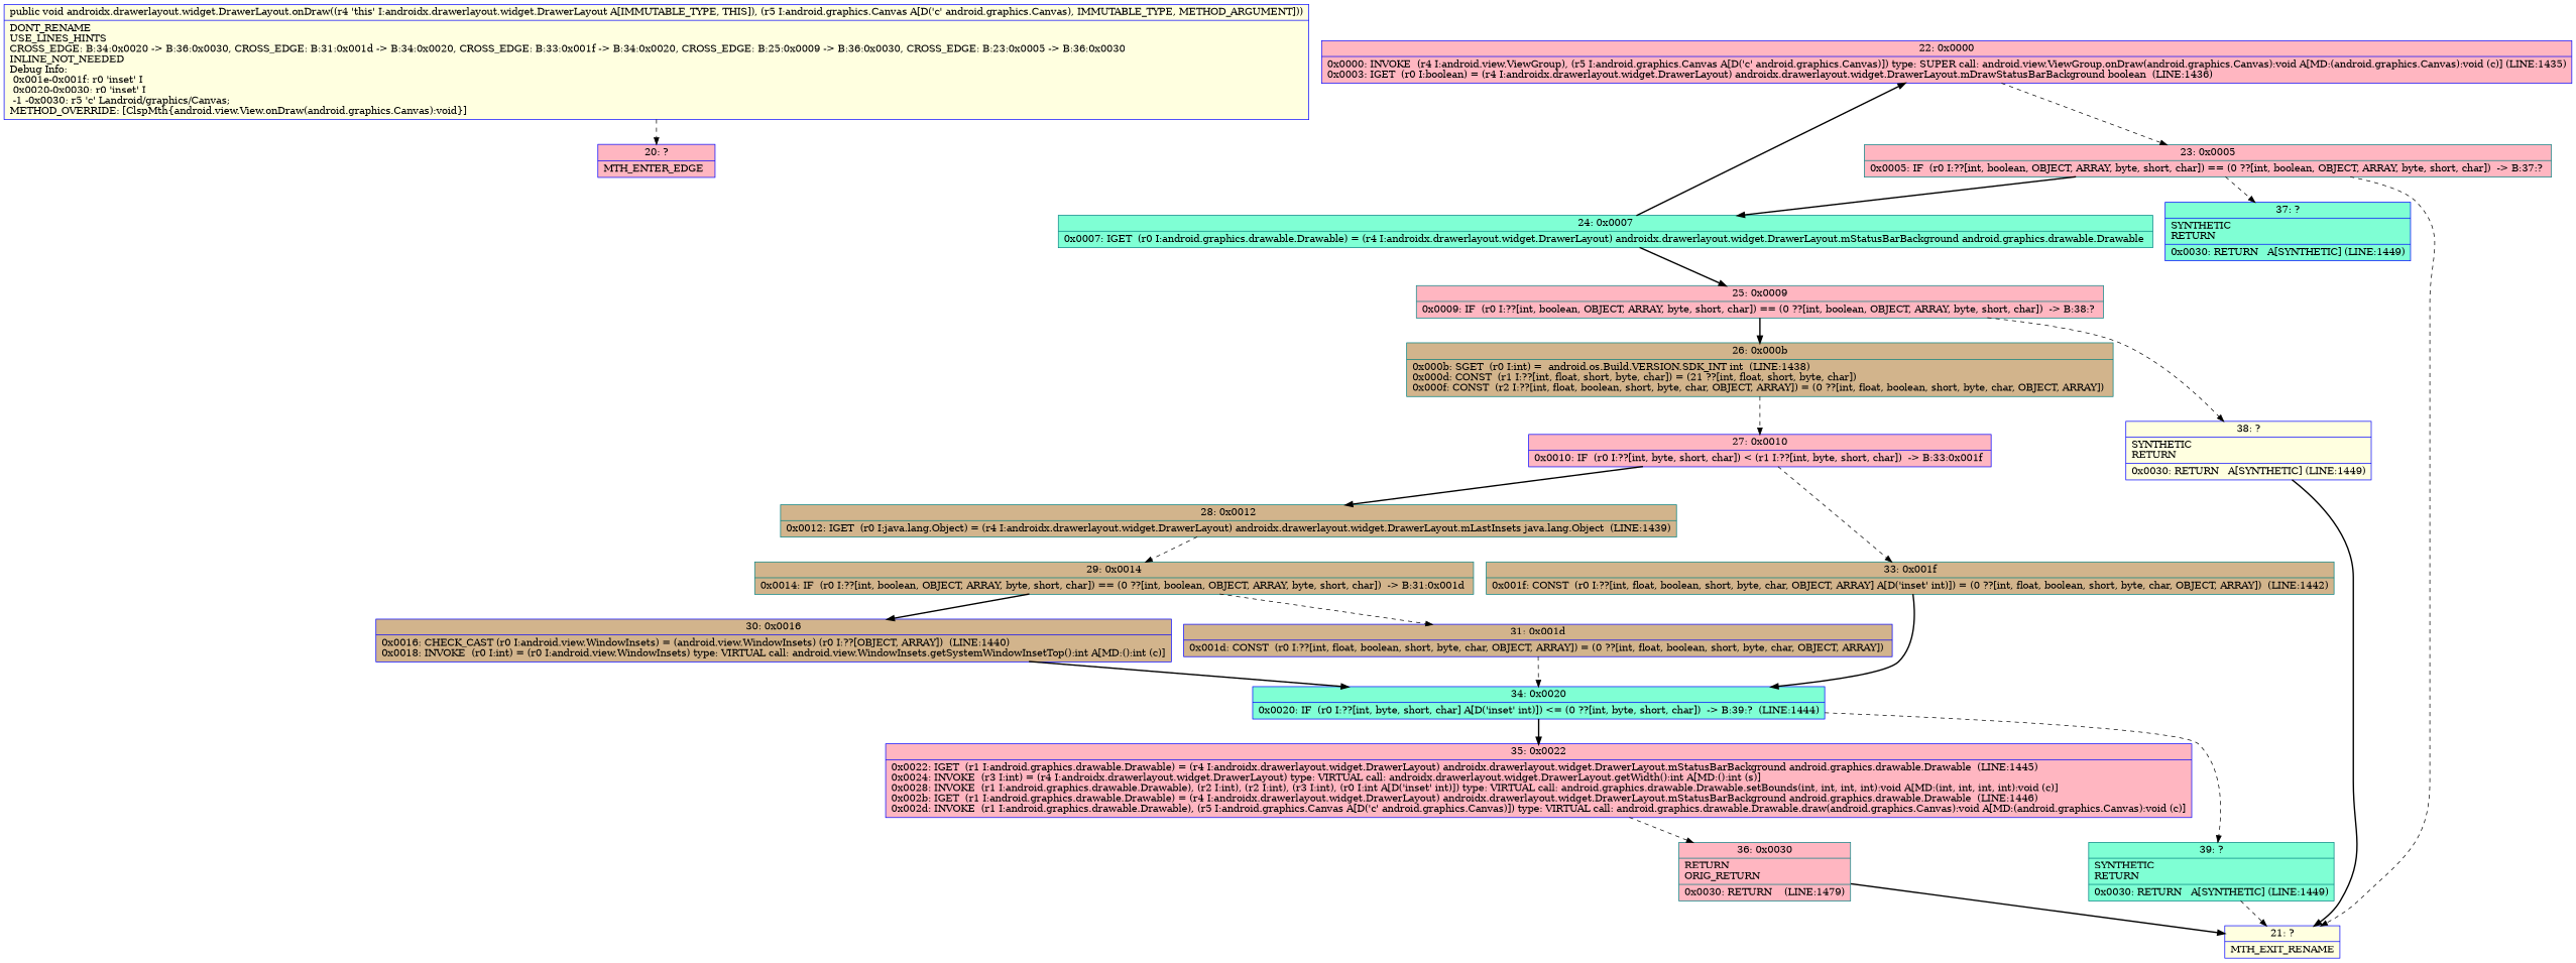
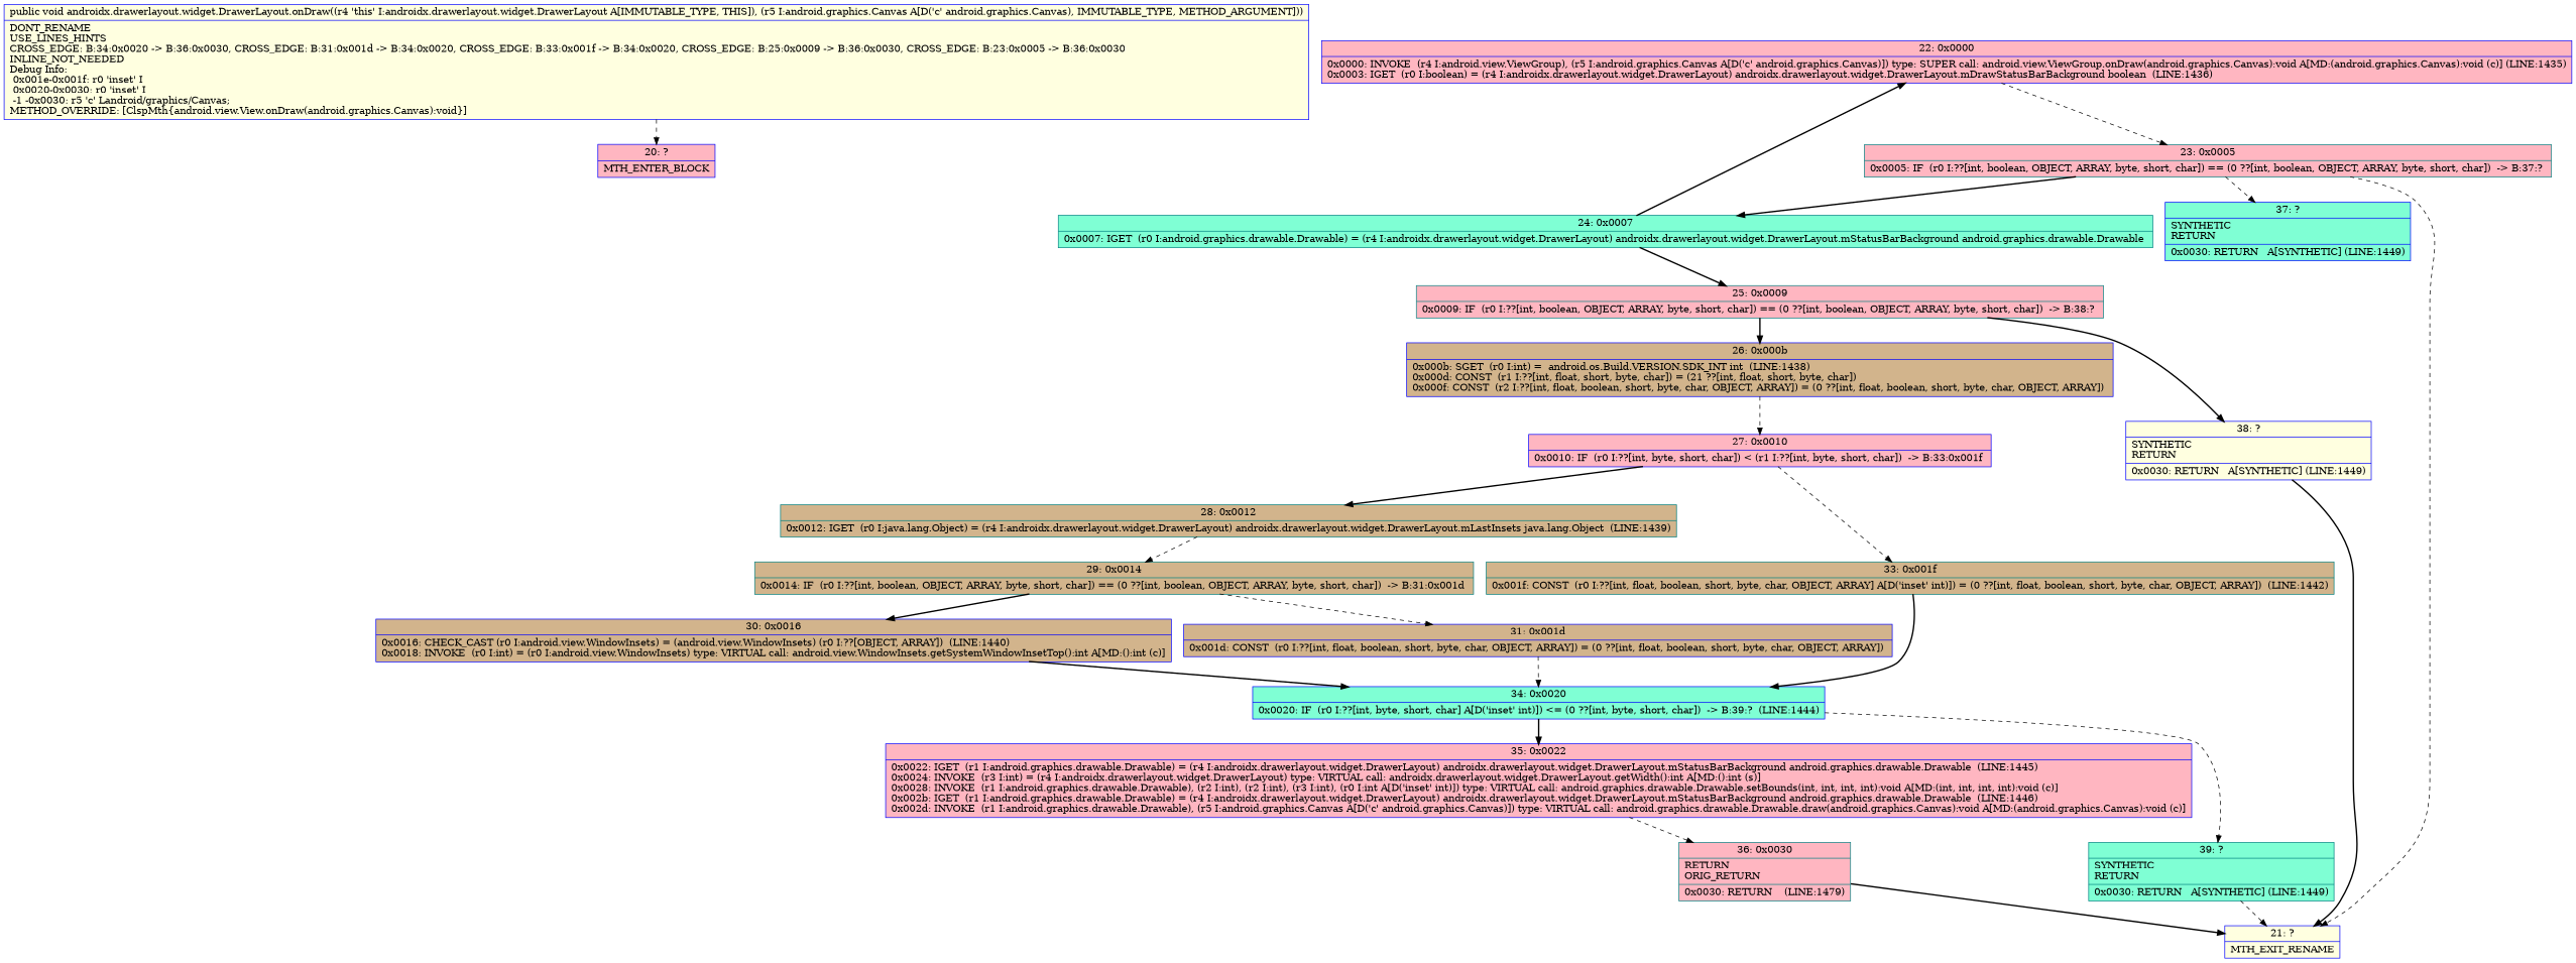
  digraph {
    node [color=blue fillcolor=lightpink shape=record style=filled]
    edge [style=dashed]
-   n1 [label="{20\:\ ?|MTH_ENTER_EDGE\l}"]
+   n1 [label="{20\:\ ?|MTH_ENTER_BLOCK\l}"]
    n2 [label="{22\:\ 0x0000|0x0000: INVOKE  (r4 I:android.view.ViewGroup), (r5 I:android.graphics.Canvas A[D('c' android.graphics.Canvas)]) type: SUPER call: android.view.ViewGroup.onDraw(android.graphics.Canvas):void A[MD:(android.graphics.Canvas):void (c)] (LINE:1435)\l0x0003: IGET  (r0 I:boolean) = (r4 I:androidx.drawerlayout.widget.DrawerLayout) androidx.drawerlayout.widget.DrawerLayout.mDrawStatusBarBackground boolean  (LINE:1436)\l}"]
    n3 [color=teal label="{23\:\ 0x0005|0x0005: IF  (r0 I:??[int, boolean, OBJECT, ARRAY, byte, short, char]) == (0 ??[int, boolean, OBJECT, ARRAY, byte, short, char])  \-\> B:37:? \l}"]
    n4 [color=teal fillcolor=aquamarine label="{24\:\ 0x0007|0x0007: IGET  (r0 I:android.graphics.drawable.Drawable) = (r4 I:androidx.drawerlayout.widget.DrawerLayout) androidx.drawerlayout.widget.DrawerLayout.mStatusBarBackground android.graphics.drawable.Drawable \l}"]
    n5 [fillcolor=aquamarine label="{37\:\ ?|SYNTHETIC\lRETURN\l|0x0030: RETURN   A[SYNTHETIC] (LINE:1449)\l}"]
    n6 [fillcolor=lightyellow label="{21\:\ ?|MTH_EXIT_RENAME\l}"]
    n7 [color=teal label="{25\:\ 0x0009|0x0009: IF  (r0 I:??[int, boolean, OBJECT, ARRAY, byte, short, char]) == (0 ??[int, boolean, OBJECT, ARRAY, byte, short, char])  \-\> B:38:? \l}"]
-   n8 [color=teal fillcolor=tan label="{26\:\ 0x000b|0x000b: SGET  (r0 I:int) =  android.os.Build.VERSION.SDK_INT int  (LINE:1438)\l0x000d: CONST  (r1 I:??[int, float, short, byte, char]) = (21 ??[int, float, short, byte, char]) \l0x000f: CONST  (r2 I:??[int, float, boolean, short, byte, char, OBJECT, ARRAY]) = (0 ??[int, float, boolean, short, byte, char, OBJECT, ARRAY]) \l}"]
+   n8 [fillcolor=tan label="{26\:\ 0x000b|0x000b: SGET  (r0 I:int) =  android.os.Build.VERSION.SDK_INT int  (LINE:1438)\l0x000d: CONST  (r1 I:??[int, float, short, byte, char]) = (21 ??[int, float, short, byte, char]) \l0x000f: CONST  (r2 I:??[int, float, boolean, short, byte, char, OBJECT, ARRAY]) = (0 ??[int, float, boolean, short, byte, char, OBJECT, ARRAY]) \l}"]
    n9 [fillcolor=lightyellow label="{38\:\ ?|SYNTHETIC\lRETURN\l|0x0030: RETURN   A[SYNTHETIC] (LINE:1449)\l}"]
    n10 [label="{27\:\ 0x0010|0x0010: IF  (r0 I:??[int, byte, short, char]) \< (r1 I:??[int, byte, short, char])  \-\> B:33:0x001f \l}"]
    n11 [color=teal fillcolor=tan label="{28\:\ 0x0012|0x0012: IGET  (r0 I:java.lang.Object) = (r4 I:androidx.drawerlayout.widget.DrawerLayout) androidx.drawerlayout.widget.DrawerLayout.mLastInsets java.lang.Object  (LINE:1439)\l}"]
    n12 [color=teal fillcolor=tan label="{33\:\ 0x001f|0x001f: CONST  (r0 I:??[int, float, boolean, short, byte, char, OBJECT, ARRAY] A[D('inset' int)]) = (0 ??[int, float, boolean, short, byte, char, OBJECT, ARRAY])  (LINE:1442)\l}"]
    n13 [color=teal fillcolor=tan label="{29\:\ 0x0014|0x0014: IF  (r0 I:??[int, boolean, OBJECT, ARRAY, byte, short, char]) == (0 ??[int, boolean, OBJECT, ARRAY, byte, short, char])  \-\> B:31:0x001d \l}"]
    n14 [fillcolor=aquamarine label="{34\:\ 0x0020|0x0020: IF  (r0 I:??[int, byte, short, char] A[D('inset' int)]) \<= (0 ??[int, byte, short, char])  \-\> B:39:?  (LINE:1444)\l}"]
    n15 [fillcolor=tan label="{30\:\ 0x0016|0x0016: CHECK_CAST (r0 I:android.view.WindowInsets) = (android.view.WindowInsets) (r0 I:??[OBJECT, ARRAY])  (LINE:1440)\l0x0018: INVOKE  (r0 I:int) = (r0 I:android.view.WindowInsets) type: VIRTUAL call: android.view.WindowInsets.getSystemWindowInsetTop():int A[MD:():int (c)]\l}"]
    n16 [fillcolor=tan label="{31\:\ 0x001d|0x001d: CONST  (r0 I:??[int, float, boolean, short, byte, char, OBJECT, ARRAY]) = (0 ??[int, float, boolean, short, byte, char, OBJECT, ARRAY]) \l}"]
    n17 [label="{35\:\ 0x0022|0x0022: IGET  (r1 I:android.graphics.drawable.Drawable) = (r4 I:androidx.drawerlayout.widget.DrawerLayout) androidx.drawerlayout.widget.DrawerLayout.mStatusBarBackground android.graphics.drawable.Drawable  (LINE:1445)\l0x0024: INVOKE  (r3 I:int) = (r4 I:androidx.drawerlayout.widget.DrawerLayout) type: VIRTUAL call: androidx.drawerlayout.widget.DrawerLayout.getWidth():int A[MD:():int (s)]\l0x0028: INVOKE  (r1 I:android.graphics.drawable.Drawable), (r2 I:int), (r2 I:int), (r3 I:int), (r0 I:int A[D('inset' int)]) type: VIRTUAL call: android.graphics.drawable.Drawable.setBounds(int, int, int, int):void A[MD:(int, int, int, int):void (c)]\l0x002b: IGET  (r1 I:android.graphics.drawable.Drawable) = (r4 I:androidx.drawerlayout.widget.DrawerLayout) androidx.drawerlayout.widget.DrawerLayout.mStatusBarBackground android.graphics.drawable.Drawable  (LINE:1446)\l0x002d: INVOKE  (r1 I:android.graphics.drawable.Drawable), (r5 I:android.graphics.Canvas A[D('c' android.graphics.Canvas)]) type: VIRTUAL call: android.graphics.drawable.Drawable.draw(android.graphics.Canvas):void A[MD:(android.graphics.Canvas):void (c)]\l}"]
    n18 [color=teal fillcolor=aquamarine label="{39\:\ ?|SYNTHETIC\lRETURN\l|0x0030: RETURN   A[SYNTHETIC] (LINE:1449)\l}"]
    n19 [color=teal label="{36\:\ 0x0030|RETURN\lORIG_RETURN\l|0x0030: RETURN    (LINE:1479)\l}"]
    n20 [fillcolor=lightyellow label="{public void androidx.drawerlayout.widget.DrawerLayout.onDraw((r4 'this' I:androidx.drawerlayout.widget.DrawerLayout A[IMMUTABLE_TYPE, THIS]), (r5 I:android.graphics.Canvas A[D('c' android.graphics.Canvas), IMMUTABLE_TYPE, METHOD_ARGUMENT]))  | DONT_RENAME\lUSE_LINES_HINTS\lCROSS_EDGE: B:34:0x0020 \-\> B:36:0x0030, CROSS_EDGE: B:31:0x001d \-\> B:34:0x0020, CROSS_EDGE: B:33:0x001f \-\> B:34:0x0020, CROSS_EDGE: B:25:0x0009 \-\> B:36:0x0030, CROSS_EDGE: B:23:0x0005 \-\> B:36:0x0030\lINLINE_NOT_NEEDED\lDebug Info:\l  0x001e\-0x001f: r0 'inset' I\l  0x0020\-0x0030: r0 'inset' I\l  \-1 \-0x0030: r5 'c' Landroid\/graphics\/Canvas;\lMETHOD_OVERRIDE: [ClspMth\{android.view.View.onDraw(android.graphics.Canvas):void\}]\l}"]
    n2 -> n3
    n3 -> n4 [style=bold]
    n3 -> n5
    n3 -> n6
    n4 -> n2 [style=bold]
    n4 -> n7 [style=bold]
    n7 -> n8 [style=bold]
-   n7 -> n9
+   n7 -> n9 [style=bold]
    n8 -> n10
    n9 -> n6 [style=bold]
    n10 -> n11 [style=bold]
    n10 -> n12
    n11 -> n13
    n12 -> n14 [style=bold]
    n13 -> n15 [style=bold]
    n13 -> n16
    n14 -> n17 [style=bold]
    n14 -> n18
    n15 -> n14 [style=bold]
    n16 -> n14
    n17 -> n19
    n18 -> n6
    n19 -> n6 [style=bold]
    n20 -> n1
  }
